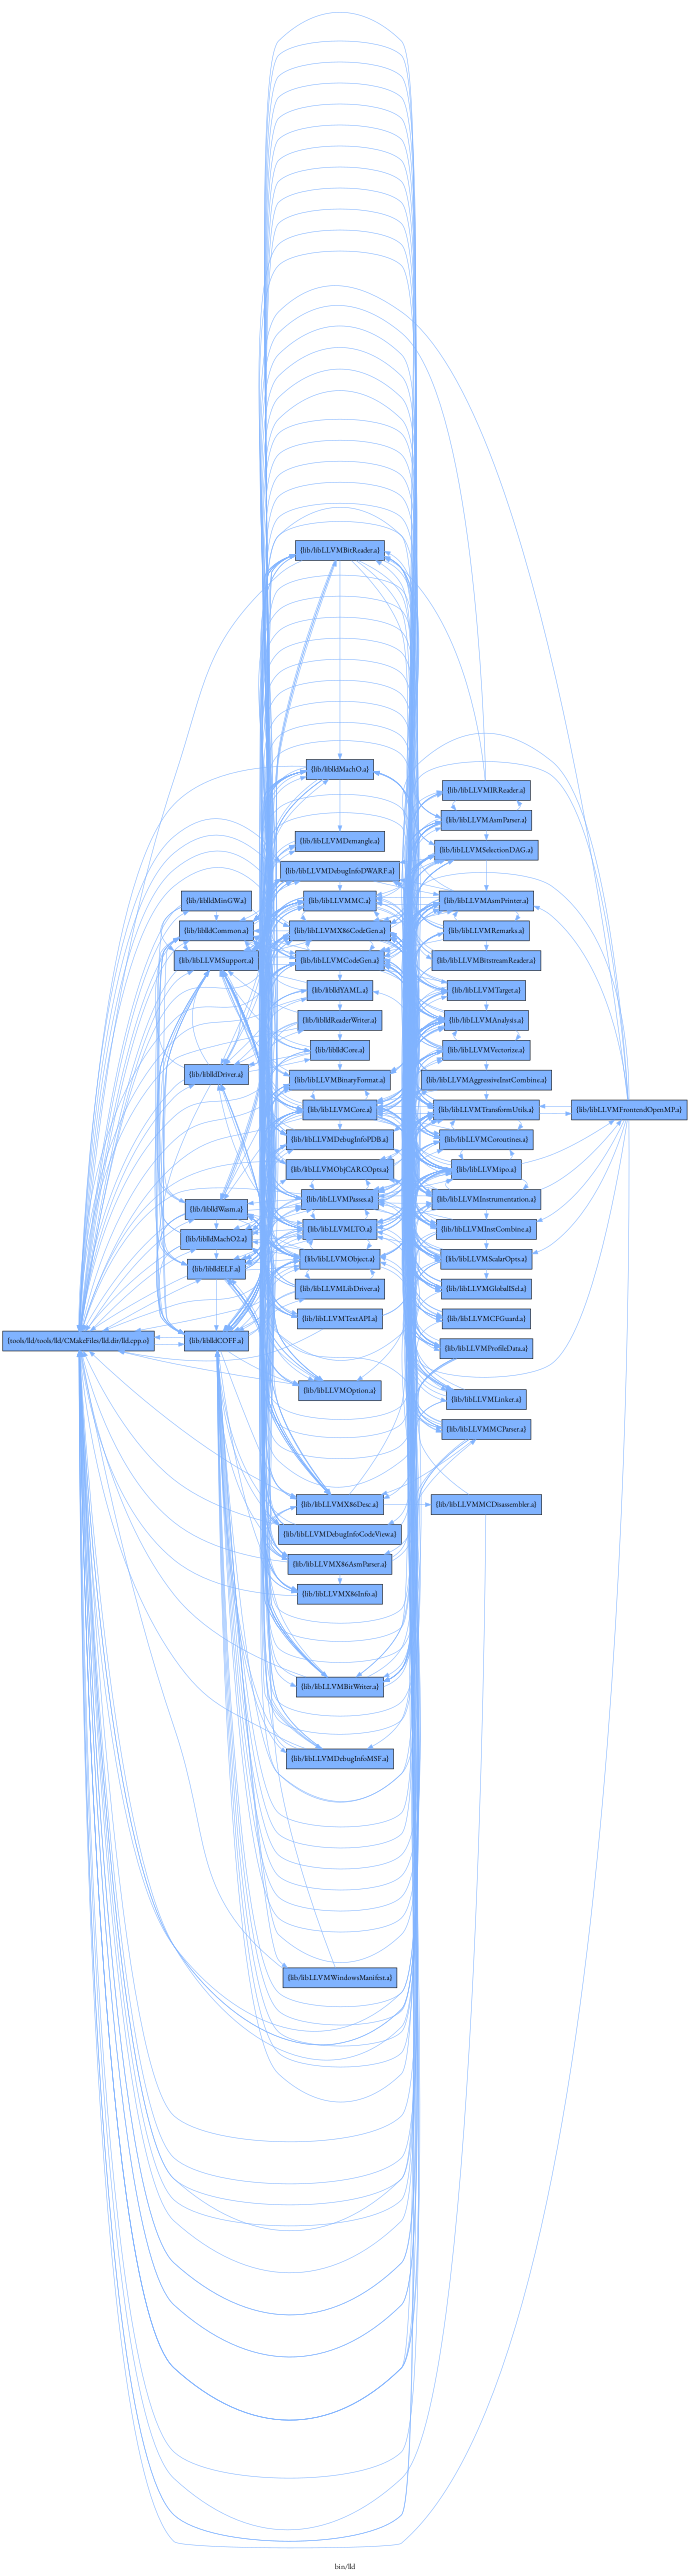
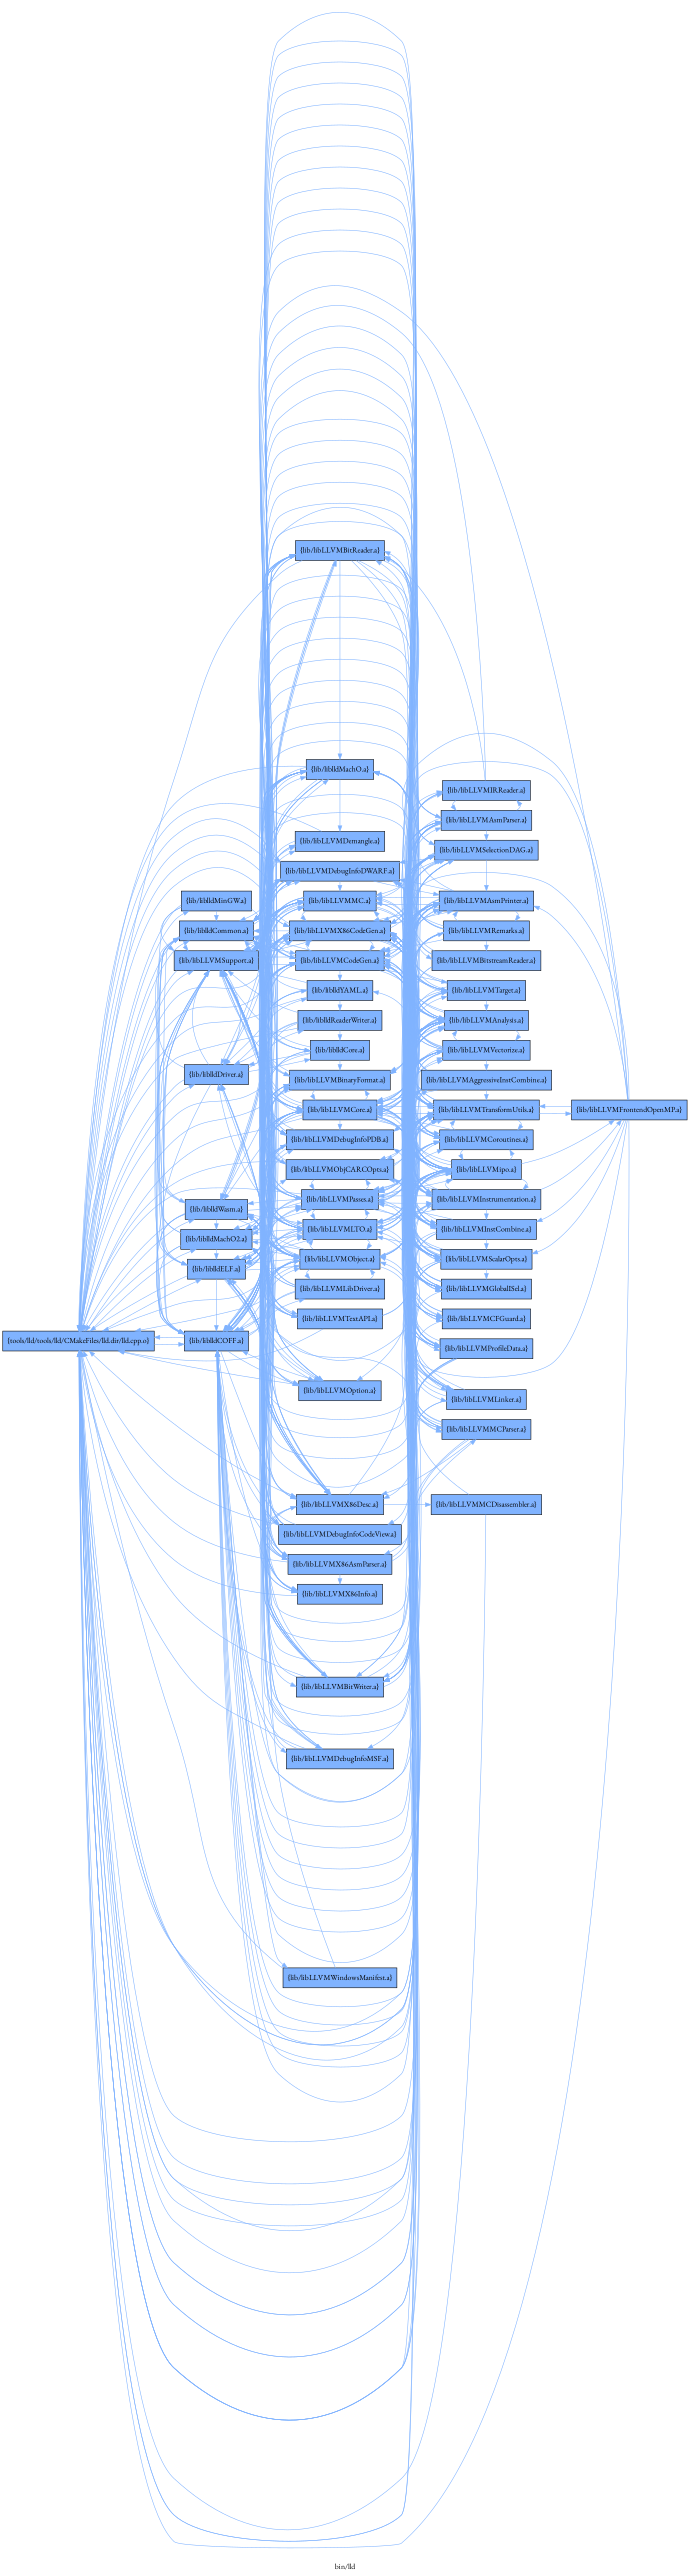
  digraph {
    fontname="EB Garamond"
    label="bin/lld"
    rankdir=LR
    node [fillcolor="0.600000 0.5 1" fontname="EB Garamond" group=1 shape=box style=filled]
    edge [color="0.600000 0.5 1" fontname="EB Garamond"]
    n1 [label="{tools/lld/tools/lld/CMakeFiles/lld.dir/lld.cpp.o}"]
    n2 [label="{lib/libLLVMSupport.a}"]
    n3 [label="{lib/liblldCommon.a}"]
    n4 [label="{lib/liblldCOFF.a}"]
    n5 [label="{lib/liblldDriver.a}"]
    n6 [label="{lib/liblldELF.a}"]
    n7 [label="{lib/liblldMachO2.a}"]
    n8 [label="{lib/liblldMinGW.a}"]
    n9 [label="{lib/liblldWasm.a}"]
    n10 [label="{lib/liblldMachO.a}"]
    n11 [label="{lib/libLLVMX86CodeGen.a}"]
    n12 [label="{lib/libLLVMCodeGen.a}"]
    n13 [label="{lib/libLLVMDebugInfoPDB.a}"]
    n14 [label="{lib/libLLVMDemangle.a}"]
    n15 [label="{lib/libLLVMCore.a}"]
    n16 [label="{lib/libLLVMOption.a}"]
    n17 [label="{lib/libLLVMDebugInfoDWARF.a}"]
    n18 [label="{lib/libLLVMLibDriver.a}"]
    n19 [label="{lib/libLLVMX86AsmParser.a}"]
    n20 [label="{lib/libLLVMX86Desc.a}"]
    n21 [label="{lib/libLLVMX86Info.a}"]
    n22 [label="{lib/libLLVMLTO.a}"]
    n23 [label="{lib/libLLVMObject.a}"]
    n24 [label="{lib/libLLVMBinaryFormat.a}"]
    n25 [label="{lib/libLLVMDebugInfoCodeView.a}"]
    n26 [label="{lib/libLLVMMC.a}"]
    n27 [label="{lib/libLLVMWindowsManifest.a}"]
    n28 [label="{lib/libLLVMPasses.a}"]
    n29 [label="{lib/libLLVMDebugInfoMSF.a}"]
    n30 [label="{lib/liblldReaderWriter.a}"]
    n31 [label="{lib/liblldYAML.a}"]
    n32 [label="{lib/liblldCore.a}"]
    n33 [label="{lib/libLLVMBitWriter.a}"]
    n34 [label="{lib/libLLVMTextAPI.a}"]
    n35 [label="{lib/libLLVMBitReader.a}"]
    n36 [label="{lib/libLLVMObjCARCOpts.a}"]
    n37 [label="{lib/libLLVMAsmPrinter.a}"]
    n38 [label="{lib/libLLVMTarget.a}"]
    n39 [label="{lib/libLLVMSelectionDAG.a}"]
    n40 [label="{lib/libLLVMAnalysis.a}"]
    n41 [label="{lib/libLLVMGlobalISel.a}"]
    n42 [label="{lib/libLLVMCFGuard.a}"]
    n43 [label="{lib/libLLVMProfileData.a}"]
    n44 [label="{lib/libLLVMTransformUtils.a}"]
    n45 [label="{lib/libLLVMScalarOpts.a}"]
    n46 [label="{lib/libLLVMipo.a}"]
    n47 [label="{lib/libLLVMInstCombine.a}"]
    n48 [label="{lib/libLLVMInstrumentation.a}"]
    n49 [label="{lib/libLLVMAsmParser.a}"]
    n50 [label="{lib/libLLVMLinker.a}"]
    n51 [label="{lib/libLLVMCoroutines.a}"]
    n52 [label="{lib/libLLVMVectorize.a}"]
    n53 [label="{lib/libLLVMRemarks.a}"]
    n54 [label="{lib/libLLVMMCParser.a}"]
    n55 [label="{lib/libLLVMMCDisassembler.a}"]
    n56 [label="{lib/libLLVMIRReader.a}"]
    n57 [label="{lib/libLLVMAggressiveInstCombine.a}"]
    n58 [label="{lib/libLLVMBitstreamReader.a}"]
    n59 [label="{lib/libLLVMFrontendOpenMP.a}"]
    subgraph sub_1 {
      rank=same
      n1
    }
    subgraph sub_2 {
      rank=same
      n2
      n3
      n4
      n5
      n6
      n7
      n8
      n9
    }
    subgraph sub_3 {
      rank=same
      n10
      n11
      n12
      n13
      n14
      n15
      n16
      n17
      n18
      n19
      n20
      n21
      n22
      n23
      n24
      n25
      n26
      n27
      n28
      n29
      n30
      n31
      n32
      n33
      n34
      n35
      n36
    }
    subgraph sub_4 {
      rank=same
      n37
      n38
      n39
      n40
      n41
      n42
      n43
      n44
      n45
      n46
      n47
      n48
      n49
      n50
      n51
      n52
      n53
      n54
      n55
      n56
      n57
      n58
    }
    n1 -> n2
    n1 -> n3
    n1 -> n4
    n1 -> n5
    n1 -> n6
    n1 -> n7
    n1 -> n8
    n1 -> n9
    n2 -> n1
    n2 -> n3
    n2 -> n4
    n2 -> n5
    n2 -> n6
    n2 -> n9
    n2 -> n10
    n2 -> n11
    n2 -> n12
    n2 -> n13
    n2 -> n14
    n3 -> n1
    n3 -> n2
    n3 -> n4
    n3 -> n12
    n3 -> n14
    n3 -> n15
    n3 -> n16
    n3 -> n17
    n4 -> n1
    n4 -> n2
    n4 -> n3
    n4 -> n11
    n4 -> n13
    n4 -> n14
    n4 -> n16
    n4 -> n17
    n4 -> n18
    n4 -> n19
    n4 -> n20
    n4 -> n21
    n4 -> n22
    n4 -> n23
    n4 -> n24
    n4 -> n25
    n4 -> n26
    n4 -> n27
    n4 -> n28
    n4 -> n29
    n5 -> n1
    n5 -> n2
    n5 -> n3
    n5 -> n4
    n5 -> n10
    n5 -> n16
    n5 -> n30
    n5 -> n31
    n5 -> n32
    n6 -> n1
    n6 -> n2
    n6 -> n3
    n6 -> n4
    n6 -> n11
    n6 -> n14
    n6 -> n16
    n6 -> n17
    n6 -> n19
    n6 -> n20
    n6 -> n21
    n6 -> n22
    n6 -> n23
    n6 -> n24
    n6 -> n26
    n6 -> n28
    n6 -> n33
    n7 -> n1
    n7 -> n2
    n7 -> n3
    n7 -> n4
    n7 -> n6
    n7 -> n11
    n7 -> n16
    n7 -> n17
    n7 -> n19
    n7 -> n20
    n7 -> n21
    n7 -> n22
    n7 -> n23
    n7 -> n24
    n7 -> n26
    n7 -> n28
    n7 -> n34
    n7 -> n35
    n7 -> n36
    n8 -> n1
    n8 -> n2
    n8 -> n3
    n8 -> n4
    n8 -> n16
    n9 -> n1
    n9 -> n2
    n9 -> n3
    n9 -> n4
    n9 -> n6
    n9 -> n7
    n9 -> n11
    n9 -> n16
    n9 -> n19
    n9 -> n20
    n9 -> n21
    n9 -> n22
    n9 -> n23
    n9 -> n24
    n9 -> n26
    n9 -> n28
    n10 -> n1
    n10 -> n2
    n10 -> n3
    n10 -> n4
    n10 -> n5
    n10 -> n6
    n10 -> n7
    n10 -> n14
    n10 -> n17
    n10 -> n23
    n10 -> n32
    n10 -> n34
    n11 -> n1
    n11 -> n2
    n11 -> n3
    n11 -> n4
    n11 -> n6
    n11 -> n12
    n11 -> n15
    n11 -> n16
    n11 -> n20
    n11 -> n21
    n11 -> n26
    n11 -> n37
    n11 -> n38
    n11 -> n39
    n11 -> n40
    n11 -> n41
    n11 -> n42
    n11 -> n43
    n11 -> n44
    n12 -> n1
    n12 -> n2
    n12 -> n3
    n12 -> n4
    n12 -> n6
    n12 -> n10
    n12 -> n11
    n12 -> n13
    n12 -> n15
    n12 -> n20
    n12 -> n22
    n12 -> n26
    n12 -> n29
    n12 -> n31
    n12 -> n37
    n12 -> n38
    n12 -> n39
    n12 -> n40
    n12 -> n41
    n12 -> n43
    n12 -> n44
    n12 -> n45
    n13 -> n1
    n13 -> n2
    n13 -> n3
    n13 -> n4
    n13 -> n6
    n13 -> n23
    n13 -> n24
    n13 -> n25
    n13 -> n29
    n14 -> n2
    n15 -> n1
    n15 -> n2
    n15 -> n3
    n15 -> n4
    n15 -> n6
    n15 -> n9
    n15 -> n11
    n15 -> n12
    n15 -> n13
    n15 -> n22
    n15 -> n24
    n15 -> n28
    n15 -> n33
    n15 -> n35
    n15 -> n36
    n15 -> n37
    n15 -> n39
    n15 -> n40
    n15 -> n41
    n15 -> n42
    n15 -> n44
    n15 -> n45
    n15 -> n46
    n15 -> n47
    n15 -> n48
    n15 -> n49
    n15 -> n50
    n15 -> n51
    n15 -> n52
    n15 -> n53
    n16 -> n1
    n16 -> n2
-   n16 -> n23
+   n16 -> n4
    n17 -> n1
    n17 -> n2
    n17 -> n3
    n17 -> n4
    n17 -> n5
    n17 -> n6
    n17 -> n7
    n17 -> n9
    n17 -> n10
    n17 -> n11
    n17 -> n13
    n17 -> n23
    n17 -> n24
    n17 -> n26
    n17 -> n37
    n18 -> n1
    n18 -> n2
    n18 -> n4
    n18 -> n16
    n18 -> n23
    n18 -> n24
    n18 -> n35
    n19 -> n1
    n19 -> n2
    n19 -> n20
    n19 -> n21
    n19 -> n26
    n19 -> n37
    n19 -> n54
    n20 -> n1
    n20 -> n2
    n20 -> n5
    n20 -> n10
    n20 -> n11
    n20 -> n19
    n20 -> n21
    n20 -> n24
    n20 -> n26
    n20 -> n37
    n20 -> n55
    n21 -> n1
    n21 -> n2
    n22 -> n1
    n22 -> n2
    n22 -> n3
    n22 -> n4
    n22 -> n5
    n22 -> n6
    n22 -> n7
    n22 -> n10
    n22 -> n11
    n22 -> n15
    n22 -> n17
    n22 -> n20
    n22 -> n23
    n22 -> n26
    n22 -> n28
    n22 -> n35
    n22 -> n37
    n22 -> n38
    n22 -> n40
    n22 -> n44
    n22 -> n46
    n22 -> n50
    n23 -> n1
    n23 -> n2
    n23 -> n3
    n23 -> n4
    n23 -> n5
    n23 -> n6
    n23 -> n7
    n23 -> n9
    n23 -> n10
    n23 -> n11
    n23 -> n15
    n23 -> n17
    n23 -> n18
    n23 -> n19
    n23 -> n20
    n23 -> n22
    n23 -> n24
    n23 -> n26
    n23 -> n33
    n23 -> n34
    n23 -> n35
    n23 -> n37
    n23 -> n38
    n23 -> n44
    n23 -> n46
    n23 -> n54
    n24 -> n1
    n24 -> n2
    n24 -> n15
    n24 -> n17
    n25 -> n1
    n25 -> n2
    n25 -> n4
    n25 -> n6
    n25 -> n7
    n25 -> n9
    n25 -> n10
    n25 -> n12
    n25 -> n13
    n25 -> n37
    n26 -> n1
    n26 -> n2
    n26 -> n4
    n26 -> n6
    n26 -> n9
    n26 -> n11
    n26 -> n12
    n26 -> n13
    n26 -> n19
    n26 -> n20
    n26 -> n23
    n26 -> n24
    n26 -> n37
    n26 -> n38
    n26 -> n54
    n26 -> n56
    n27 -> n1
    n27 -> n2
    n28 -> n1
    n28 -> n2
    n28 -> n3
    n28 -> n4
    n28 -> n6
    n28 -> n7
    n28 -> n9
    n28 -> n11
    n28 -> n12
    n28 -> n15
    n28 -> n22
    n28 -> n36
    n28 -> n38
    n28 -> n40
    n28 -> n44
    n28 -> n45
    n28 -> n46
    n28 -> n47
    n28 -> n48
    n28 -> n51
    n28 -> n52
    n28 -> n57
    n29 -> n1
    n29 -> n2
    n29 -> n3
    n29 -> n4
    n29 -> n6
    n29 -> n13
    n30 -> n1
    n30 -> n2
    n30 -> n4
    n30 -> n5
    n30 -> n23
    n30 -> n32
    n31 -> n1
    n31 -> n2
    n31 -> n5
    n31 -> n10
    n31 -> n30
    n31 -> n32
    n32 -> n1
    n32 -> n2
    n32 -> n5
    n32 -> n6
    n32 -> n7
    n32 -> n10
    n32 -> n24
    n33 -> n1
    n33 -> n2
    n33 -> n6
    n33 -> n11
    n33 -> n12
    n33 -> n15
    n33 -> n22
    n33 -> n23
    n33 -> n26
    n33 -> n37
    n33 -> n39
    n33 -> n40
    n34 -> n1
    n34 -> n2
    n34 -> n3
    n34 -> n10
    n34 -> n23
    n34 -> n31
    n34 -> n44
    n34 -> n46
    n35 -> n1
    n35 -> n2
    n35 -> n3
    n35 -> n4
    n35 -> n6
    n35 -> n7
    n35 -> n10
    n35 -> n11
    n35 -> n12
    n35 -> n15
    n35 -> n22
    n35 -> n23
    n35 -> n28
    n35 -> n33
    n35 -> n39
    n35 -> n40
    n35 -> n46
    n35 -> n47
    n35 -> n48
    n35 -> n49
    n35 -> n51
    n35 -> n58
    n36 -> n1
    n36 -> n2
    n36 -> n11
    n36 -> n12
    n36 -> n15
    n36 -> n28
    n36 -> n40
    n36 -> n42
    n36 -> n44
    n37 -> n1
    n37 -> n2
    n37 -> n4
    n37 -> n6
    n37 -> n11
    n37 -> n12
    n37 -> n15
    n37 -> n17
    n37 -> n24
    n37 -> n25
    n37 -> n26
    n37 -> n38
    n37 -> n40
    n37 -> n53
    n37 -> n54
    n38 -> n1
    n38 -> n2
    n38 -> n11
    n38 -> n15
    n38 -> n22
    n38 -> n26
    n38 -> n37
    n38 -> n39
    n38 -> n40
    n39 -> n1
    n39 -> n2
    n39 -> n3
    n39 -> n4
    n39 -> n11
    n39 -> n12
    n39 -> n15
    n39 -> n16
    n39 -> n17
    n39 -> n26
    n39 -> n37
    n39 -> n38
    n39 -> n40
    n39 -> n41
    n39 -> n44
    n40 -> n1
    n40 -> n2
    n40 -> n3
    n40 -> n4
    n40 -> n6
    n40 -> n7
    n40 -> n11
    n40 -> n12
    n40 -> n15
    n40 -> n22
    n40 -> n23
    n40 -> n24
    n40 -> n28
    n40 -> n29
    n40 -> n33
    n40 -> n36
    n40 -> n37
    n40 -> n39
    n40 -> n41
    n40 -> n43
    n40 -> n44
    n40 -> n45
    n40 -> n46
    n40 -> n47
    n40 -> n48
    n40 -> n49
    n40 -> n50
    n40 -> n51
    n40 -> n52
    n41 -> n1
    n41 -> n2
    n41 -> n3
    n41 -> n11
    n41 -> n12
    n41 -> n15
    n41 -> n26
    n41 -> n37
    n41 -> n38
    n41 -> n39
    n41 -> n40
    n41 -> n44
    n42 -> n1
    n42 -> n2
    n42 -> n11
    n42 -> n15
    n43 -> n1
    n43 -> n2
    n43 -> n3
    n43 -> n4
    n43 -> n6
    n43 -> n7
    n43 -> n10
    n43 -> n11
    n43 -> n15
    n43 -> n20
    n43 -> n22
    n43 -> n40
    n43 -> n46
    n43 -> n48
    n44 -> n1
    n44 -> n2
    n44 -> n3
    n44 -> n4
    n44 -> n11
    n44 -> n12
    n44 -> n15
    n44 -> n17
    n44 -> n22
    n44 -> n28
    n44 -> n33
    n44 -> n36
    n44 -> n37
    n44 -> n39
    n44 -> n40
    n44 -> n41
    n44 -> n42
    n44 -> n45
    n44 -> n46
    n44 -> n47
    n44 -> n48
    n44 -> n49
    n44 -> n50
    n44 -> n51
    n44 -> n52
    n44 -> n59
    n45 -> n1
    n45 -> n2
    n45 -> n3
    n45 -> n4
    n45 -> n11
    n45 -> n12
    n45 -> n13
    n45 -> n15
    n45 -> n22
    n45 -> n28
    n45 -> n33
    n45 -> n36
    n45 -> n37
    n45 -> n39
    n45 -> n40
    n45 -> n41
    n45 -> n42
    n45 -> n44
    n45 -> n46
    n45 -> n51
    n46 -> n1
    n46 -> n2
    n46 -> n3
    n46 -> n4
    n46 -> n6
    n46 -> n7
    n46 -> n9
    n46 -> n10
    n46 -> n11
    n46 -> n12
    n46 -> n15
    n46 -> n17
    n46 -> n28
    n46 -> n31
    n46 -> n33
    n46 -> n35
    n46 -> n37
    n46 -> n39
    n46 -> n40
    n46 -> n41
    n46 -> n43
    n46 -> n44
    n46 -> n45
    n46 -> n47
    n46 -> n48
    n46 -> n50
    n46 -> n51
    n46 -> n52
    n46 -> n56
    n46 -> n57
    n46 -> n59
    n47 -> n1
    n47 -> n2
    n47 -> n3
    n47 -> n11
    n47 -> n12
    n47 -> n15
    n47 -> n28
    n47 -> n33
    n47 -> n37
    n47 -> n39
    n47 -> n40
    n47 -> n41
    n47 -> n44
    n47 -> n45
    n47 -> n46
    n47 -> n51
    n48 -> n1
    n48 -> n2
    n48 -> n3
    n48 -> n4
    n48 -> n11
    n48 -> n12
    n48 -> n15
    n48 -> n22
    n48 -> n26
    n48 -> n28
    n48 -> n36
    n48 -> n39
    n48 -> n40
    n48 -> n42
    n48 -> n43
    n48 -> n44
    n48 -> n45
    n48 -> n46
    n48 -> n47
    n48 -> n51
    n48 -> n52
    n48 -> n59
    n49 -> n1
    n49 -> n2
    n49 -> n3
    n49 -> n4
    n49 -> n6
    n49 -> n11
    n49 -> n12
    n49 -> n15
    n49 -> n22
    n49 -> n24
    n49 -> n33
    n49 -> n39
    n49 -> n42
    n49 -> n46
    n49 -> n47
    n49 -> n56
    n50 -> n1
    n50 -> n2
    n50 -> n4
    n50 -> n12
    n50 -> n15
    n50 -> n22
    n50 -> n23
    n50 -> n44
    n50 -> n46
    n51 -> n1
    n51 -> n2
    n51 -> n3
    n51 -> n11
    n51 -> n12
    n51 -> n15
    n51 -> n28
    n51 -> n39
    n51 -> n40
    n51 -> n44
    n51 -> n45
    n51 -> n46
    n52 -> n1
    n52 -> n2
    n52 -> n3
    n52 -> n4
    n52 -> n11
    n52 -> n12
    n52 -> n15
    n52 -> n28
    n52 -> n37
    n52 -> n39
    n52 -> n40
    n52 -> n41
    n52 -> n44
    n52 -> n45
    n52 -> n46
    n52 -> n47
    n52 -> n51
    n52 -> n57
    n53 -> n1
    n53 -> n2
    n53 -> n4
    n53 -> n6
    n53 -> n7
    n53 -> n10
    n53 -> n12
    n53 -> n13
    n53 -> n17
    n53 -> n33
    n53 -> n35
    n53 -> n37
    n53 -> n58
-   n54 -> n1
+   n14 -> n1
    n54 -> n2
    n54 -> n4
    n54 -> n5
    n54 -> n10
    n54 -> n11
    n54 -> n19
    n54 -> n20
    n54 -> n23
    n54 -> n26
    n54 -> n37
    n55 -> n1
    n55 -> n2
    n56 -> n1
    n56 -> n2
    n56 -> n15
    n56 -> n22
    n56 -> n35
    n56 -> n49
    n57 -> n1
    n57 -> n2
    n57 -> n3
    n57 -> n11
    n57 -> n12
    n57 -> n15
    n57 -> n40
    n57 -> n44
    n58 -> n1
    n58 -> n2
    n58 -> n10
    n58 -> n33
    n58 -> n35
    n59 -> n1
    n59 -> n2
    n59 -> n11
    n59 -> n12
    n59 -> n15
    n59 -> n28
    n59 -> n37
    n59 -> n44
    n59 -> n45
    n59 -> n47
  }
